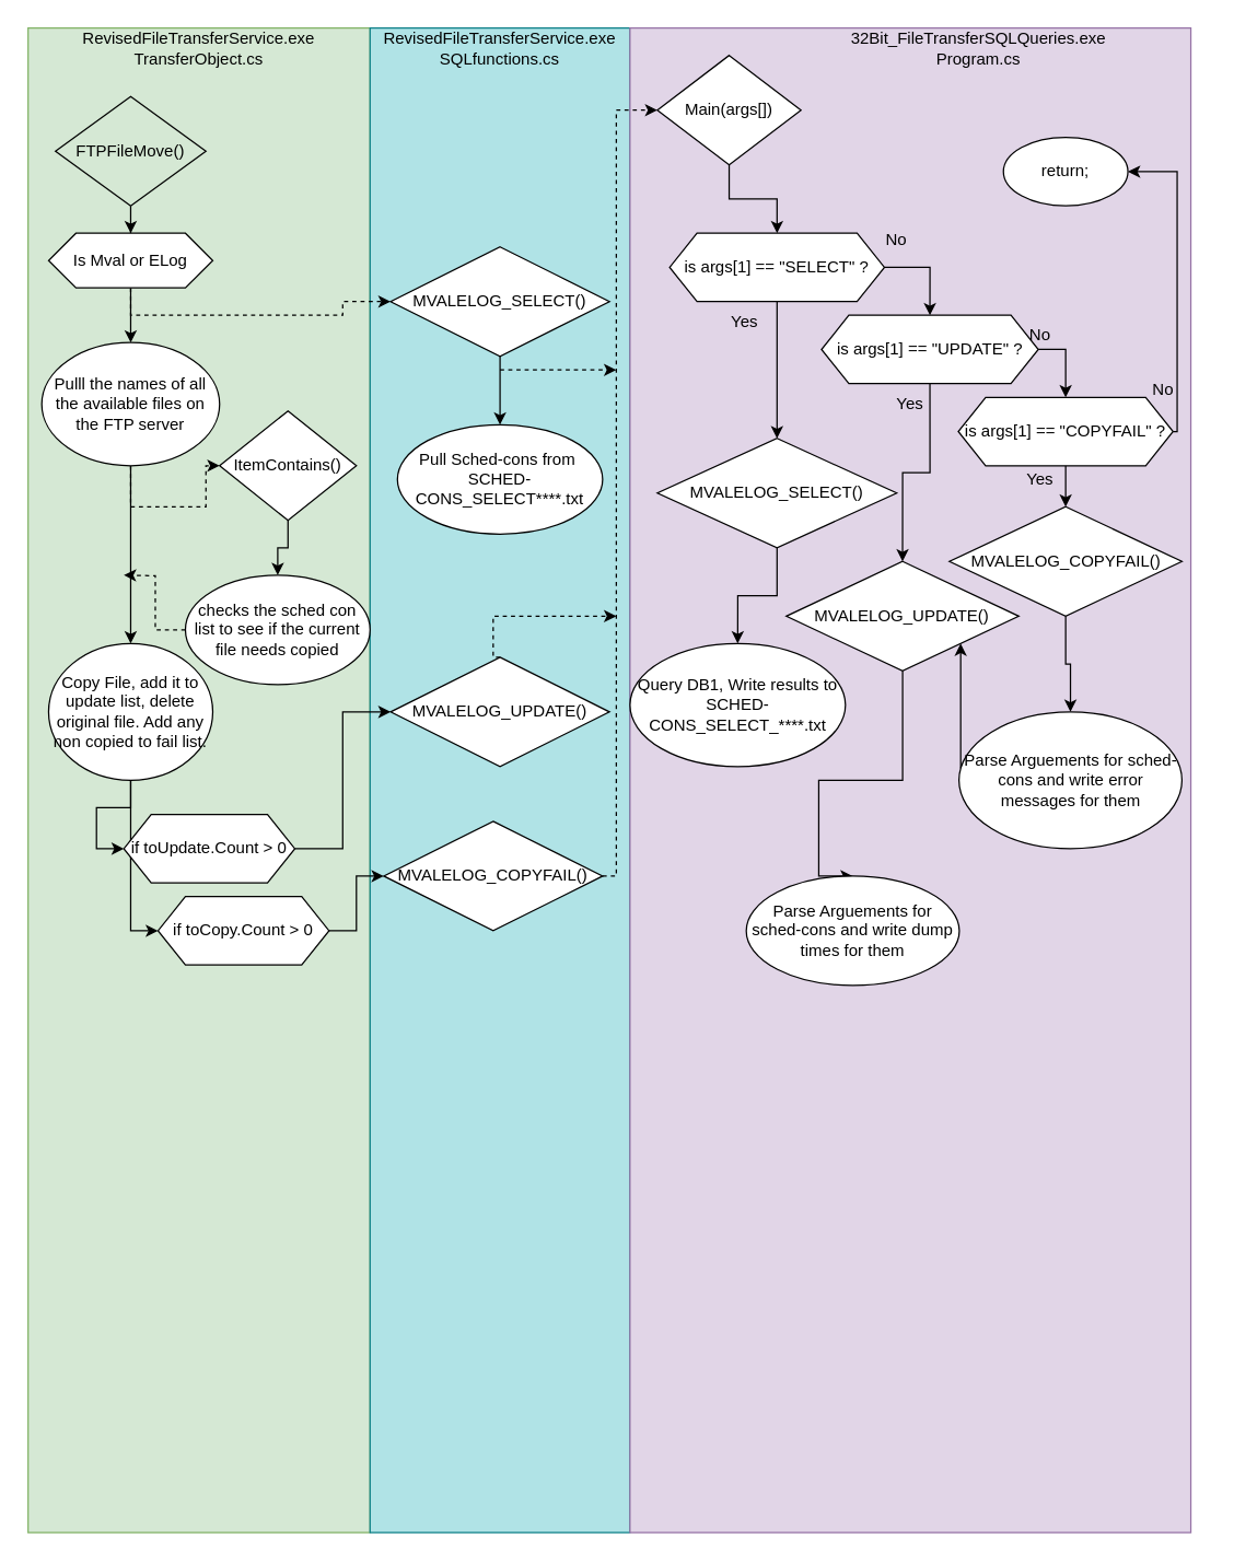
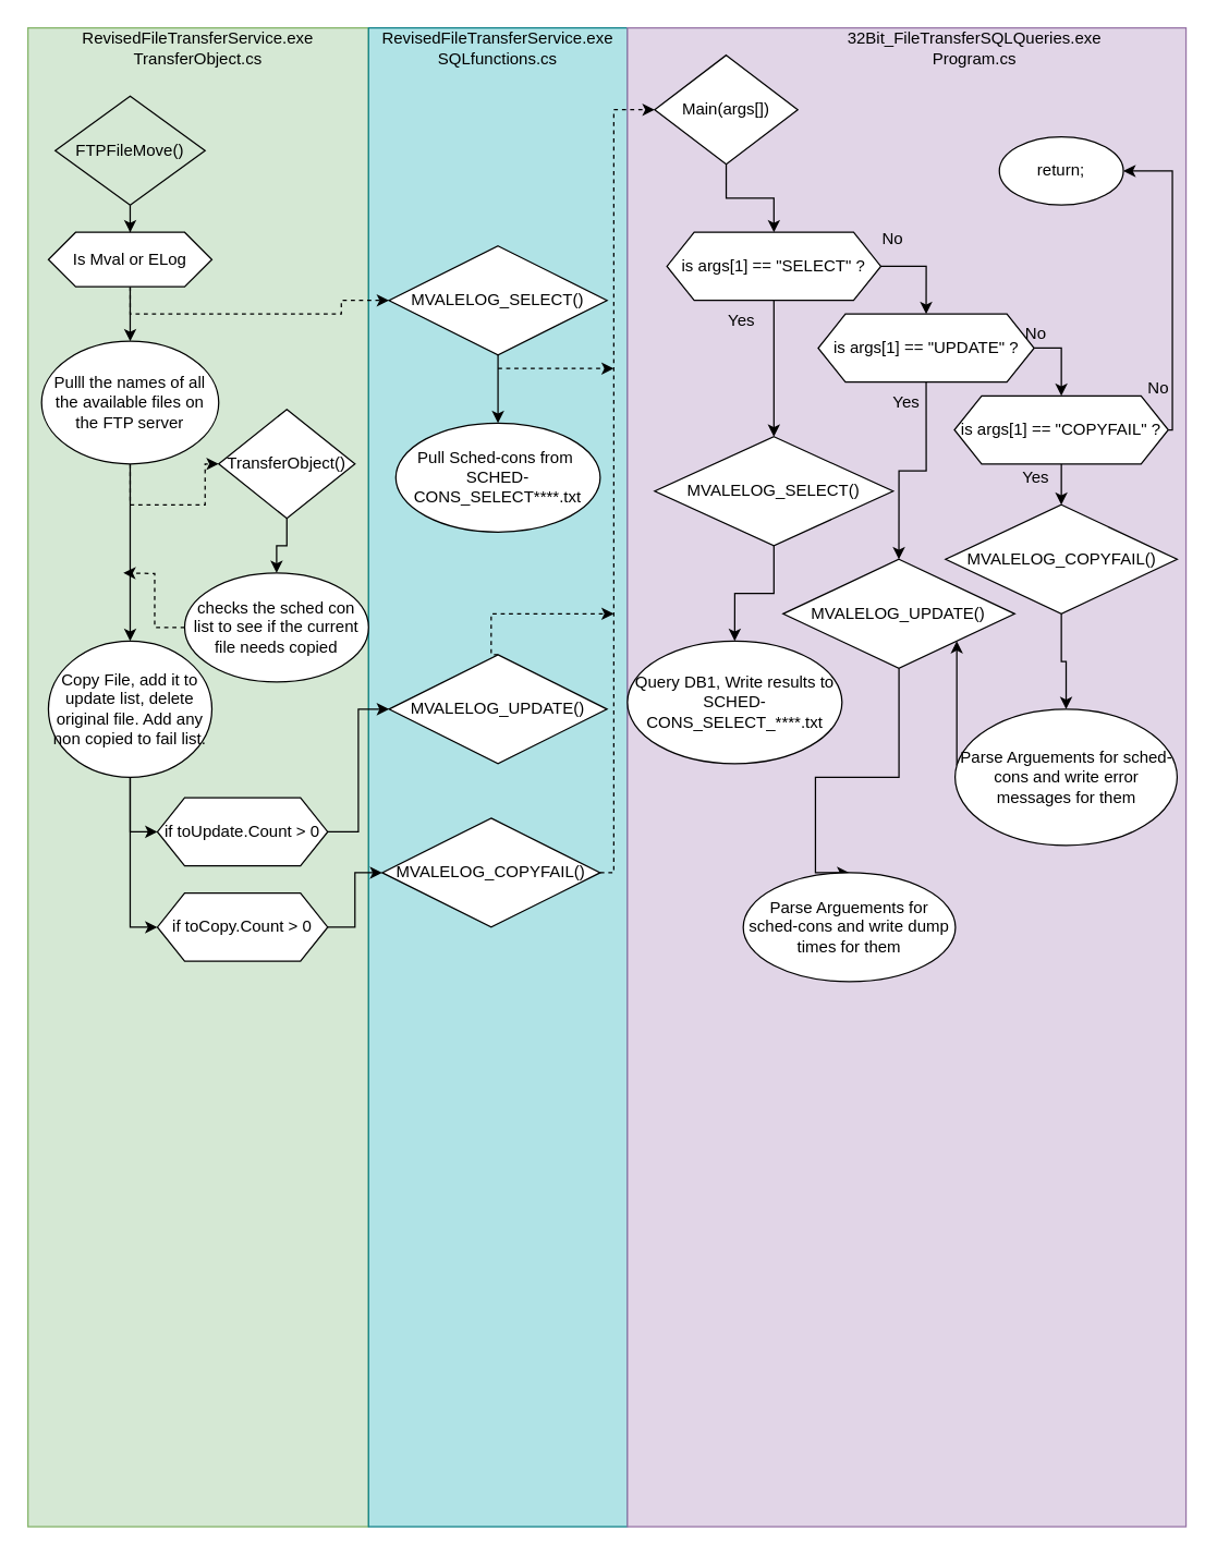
  <mxCell id="0" />
  <mxCell id="1" parent="0" />
  <mxCell id="2" value="" style="rounded=0;whiteSpace=wrap;html=1;fillColor=#d5e8d4;strokeColor=#82b366;" parent="1" vertex="1"><mxGeometry width="250" height="1100" as="geometry" x="20" y="20" /></mxCell>
  <mxCell id="3" value="" style="rounded=0;whiteSpace=wrap;html=1;fillColor=#b0e3e6;strokeColor=#0e8088;" parent="1" vertex="1"><mxGeometry x="270" width="190" height="1100" as="geometry" y="20" /></mxCell>
  <mxCell id="4" value="" style="rounded=0;whiteSpace=wrap;html=1;fillColor=#e1d5e7;strokeColor=#9673a6;" parent="1" vertex="1"><mxGeometry x="460" width="410" height="1100" as="geometry" y="20" /></mxCell>
  <mxCell id="5" value="RevisedFileTransferService.exe&lt;br&gt;TransferObject.cs" style="text;html=1;strokeColor=none;fillColor=none;align=center;verticalAlign=middle;whiteSpace=wrap;rounded=0;" parent="1" vertex="1"><mxGeometry x="115" width="60" height="30" as="geometry" y="20" /></mxCell>
  <mxCell id="6" value="RevisedFileTransferService.exe&lt;br&gt;SQLfunctions.cs" style="text;html=1;strokeColor=none;fillColor=none;align=center;verticalAlign=middle;whiteSpace=wrap;rounded=0;" parent="1" vertex="1"><mxGeometry x="335" width="60" height="30" as="geometry" y="20" /></mxCell>
  <mxCell id="7" value="32Bit_FileTransferSQLQueries.exe&lt;br&gt;Program.cs" style="text;html=1;strokeColor=none;fillColor=none;align=center;verticalAlign=middle;whiteSpace=wrap;rounded=0;" parent="1" vertex="1"><mxGeometry x="685" width="60" height="30" as="geometry" y="20" /></mxCell>
  <mxCell id="8" style="edgeStyle=orthogonalEdgeStyle;rounded=0;orthogonalLoop=1;jettySize=auto;html=1;entryX=0.5;entryY=0;entryDx=0;entryDy=0;" parent="1" source="9" target="12" edge="1"><mxGeometry relative="1" as="geometry" /></mxCell>
  <mxCell id="9" value="FTPFileMove()" style="rhombus;whiteSpace=wrap;html=1;fillColor=#d5e8d4;" parent="1" vertex="1"><mxGeometry x="40" y="70" width="110" height="80" as="geometry" /></mxCell>
  <mxCell id="10" style="edgeStyle=orthogonalEdgeStyle;rounded=0;orthogonalLoop=1;jettySize=auto;html=1;entryX=0;entryY=0.5;entryDx=0;entryDy=0;dashed=1;" parent="1" source="12" target="15" edge="1"><mxGeometry relative="1" as="geometry"><Array as="points"><mxPoint x="95" y="230" /><mxPoint x="250" y="230" /><mxPoint x="250" y="220" /></Array></mxGeometry></mxCell>
  <mxCell id="11" style="edgeStyle=orthogonalEdgeStyle;rounded=0;orthogonalLoop=1;jettySize=auto;html=1;entryX=0.5;entryY=0;entryDx=0;entryDy=0;" parent="1" source="12" target="51" edge="1"><mxGeometry relative="1" as="geometry" /></mxCell>
  <mxCell id="12" value="Is Mval or ELog" style="shape=hexagon;perimeter=hexagonPerimeter2;whiteSpace=wrap;html=1;fixedSize=1;" parent="1" vertex="1"><mxGeometry x="35" y="170" width="120" height="40" as="geometry" /></mxCell>
  <mxCell id="13" style="edgeStyle=orthogonalEdgeStyle;rounded=0;orthogonalLoop=1;jettySize=auto;html=1;entryX=0.5;entryY=0;entryDx=0;entryDy=0;" parent="1" source="15" target="37" edge="1"><mxGeometry relative="1" as="geometry" /></mxCell>
  <mxCell id="14" style="edgeStyle=orthogonalEdgeStyle;rounded=0;orthogonalLoop=1;jettySize=auto;html=1;dashed=1;" parent="1" edge="1"><mxGeometry relative="1" as="geometry"><mxPoint x="450" y="270" as="targetPoint" /><mxPoint x="365" y="270" as="sourcePoint" /></mxGeometry></mxCell>
  <mxCell id="15" value="MVALELOG_SELECT()" style="rhombus;whiteSpace=wrap;html=1;" parent="1" vertex="1"><mxGeometry x="285" y="180" width="160" height="80" as="geometry" /></mxCell>
  <mxCell id="16" style="edgeStyle=elbowEdgeStyle;rounded=0;orthogonalLoop=1;jettySize=auto;html=1;entryX=0.5;entryY=0;entryDx=0;entryDy=0;elbow=vertical;" parent="1" source="17" target="20" edge="1"><mxGeometry relative="1" as="geometry" /></mxCell>
  <mxCell id="17" value="Main(args[])" style="rhombus;whiteSpace=wrap;html=1;" parent="1" vertex="1"><mxGeometry x="480" y="40" width="105" height="80" as="geometry" /></mxCell>
  <mxCell id="18" style="edgeStyle=orthogonalEdgeStyle;rounded=0;orthogonalLoop=1;jettySize=auto;html=1;exitX=0.5;exitY=1;exitDx=0;exitDy=0;entryX=0.5;entryY=0;entryDx=0;entryDy=0;" parent="1" source="20" target="28" edge="1"><mxGeometry relative="1" as="geometry" /></mxCell>
  <mxCell id="19" style="edgeStyle=orthogonalEdgeStyle;rounded=0;orthogonalLoop=1;jettySize=auto;html=1;entryX=0.5;entryY=0;entryDx=0;entryDy=0;" parent="1" source="20" target="23" edge="1"><mxGeometry relative="1" as="geometry"><Array as="points"><mxPoint x="679" y="195" /></Array></mxGeometry></mxCell>
  <mxCell id="20" value="is args[1] == &quot;SELECT&quot; ?" style="shape=hexagon;perimeter=hexagonPerimeter2;whiteSpace=wrap;html=1;fixedSize=1;" parent="1" vertex="1"><mxGeometry x="489" y="170" width="157" height="50" as="geometry" /></mxCell>
  <mxCell id="21" style="edgeStyle=orthogonalEdgeStyle;rounded=0;orthogonalLoop=1;jettySize=auto;html=1;exitX=0.5;exitY=1;exitDx=0;exitDy=0;entryX=0.5;entryY=0;entryDx=0;entryDy=0;" parent="1" source="23" target="30" edge="1"><mxGeometry relative="1" as="geometry" /></mxCell>
  <mxCell id="22" style="edgeStyle=orthogonalEdgeStyle;rounded=0;orthogonalLoop=1;jettySize=auto;html=1;entryX=0.5;entryY=0;entryDx=0;entryDy=0;" parent="1" source="23" target="26" edge="1"><mxGeometry relative="1" as="geometry"><Array as="points"><mxPoint x="779" y="255" /></Array></mxGeometry></mxCell>
  <mxCell id="23" value="is args[1] == &quot;UPDATE&quot; ?" style="shape=hexagon;perimeter=hexagonPerimeter2;whiteSpace=wrap;html=1;fixedSize=1;" parent="1" vertex="1"><mxGeometry x="600" y="230" width="158.5" height="50" as="geometry" /></mxCell>
  <mxCell id="24" style="edgeStyle=orthogonalEdgeStyle;rounded=0;orthogonalLoop=1;jettySize=auto;html=1;entryX=0.5;entryY=0;entryDx=0;entryDy=0;" parent="1" source="26" target="32" edge="1"><mxGeometry relative="1" as="geometry" /></mxCell>
  <mxCell id="25" style="edgeStyle=orthogonalEdgeStyle;rounded=0;orthogonalLoop=1;jettySize=auto;html=1;entryX=1;entryY=0.5;entryDx=0;entryDy=0;" parent="1" source="26" target="44" edge="1"><mxGeometry relative="1" as="geometry"><Array as="points"><mxPoint x="860" y="315" /><mxPoint x="860" y="125" /></Array></mxGeometry></mxCell>
  <mxCell id="26" value="is args[1] == &quot;COPYFAIL&quot; ?" style="shape=hexagon;perimeter=hexagonPerimeter2;whiteSpace=wrap;html=1;fixedSize=1;" parent="1" vertex="1"><mxGeometry x="700" y="290" width="157" height="50" as="geometry" /></mxCell>
  <mxCell id="27" style="edgeStyle=orthogonalEdgeStyle;rounded=0;orthogonalLoop=1;jettySize=auto;html=1;entryX=0.5;entryY=0;entryDx=0;entryDy=0;" parent="1" source="28" target="33" edge="1"><mxGeometry relative="1" as="geometry" /></mxCell>
  <mxCell id="28" value="MVALELOG_SELECT()" style="rhombus;whiteSpace=wrap;html=1;" parent="1" vertex="1"><mxGeometry x="480" y="320" width="175" height="80" as="geometry" /></mxCell>
  <mxCell id="29" style="edgeStyle=orthogonalEdgeStyle;rounded=0;orthogonalLoop=1;jettySize=auto;html=1;entryX=0.5;entryY=0;entryDx=0;entryDy=0;" parent="1" source="30" target="34" edge="1"><mxGeometry relative="1" as="geometry"><Array as="points"><mxPoint x="659" y="570" /><mxPoint x="598" y="570" /></Array></mxGeometry></mxCell>
  <mxCell id="30" value="MVALELOG_UPDATE()" style="rhombus;whiteSpace=wrap;html=1;" parent="1" vertex="1"><mxGeometry x="574.25" y="410" width="170" height="80" as="geometry" /></mxCell>
  <mxCell id="31" style="edgeStyle=orthogonalEdgeStyle;rounded=0;orthogonalLoop=1;jettySize=auto;html=1;entryX=0.5;entryY=0;entryDx=0;entryDy=0;" parent="1" source="32" target="36" edge="1"><mxGeometry relative="1" as="geometry" /></mxCell>
  <mxCell id="32" value="MVALELOG_COPYFAIL()" style="rhombus;whiteSpace=wrap;html=1;" parent="1" vertex="1"><mxGeometry x="693.5" y="370" width="170" height="80" as="geometry" /></mxCell>
  <mxCell id="33" value="Query DB1, Write results to SCHED-CONS_SELECT_****.txt" style="ellipse;whiteSpace=wrap;html=1;" parent="1" vertex="1"><mxGeometry x="460" y="470" width="157.5" height="90" as="geometry" /></mxCell>
  <mxCell id="34" value="Parse Arguements for sched-cons and write dump times for them" style="ellipse;whiteSpace=wrap;html=1;" parent="1" vertex="1"><mxGeometry x="545" y="640" width="155.75" height="80" as="geometry" /></mxCell>
  <mxCell id="35" style="edgeStyle=orthogonalEdgeStyle;rounded=0;orthogonalLoop=1;jettySize=auto;html=1;entryX=1;entryY=1;entryDx=0;entryDy=0;" parent="1" source="36" target="30" edge="1"><mxGeometry relative="1" as="geometry"><Array as="points"><mxPoint x="702" y="620" /></Array></mxGeometry></mxCell>
  <mxCell id="36" value="Parse Arguements for sched-cons and write error messages for them" style="ellipse;whiteSpace=wrap;html=1;" parent="1" vertex="1"><mxGeometry x="700.5" y="520" width="163" height="100" as="geometry" /></mxCell>
  <mxCell id="37" value="Pull Sched-cons from&amp;nbsp;&lt;br&gt;SCHED-CONS_SELECT****.txt" style="ellipse;whiteSpace=wrap;html=1;" parent="1" vertex="1"><mxGeometry x="290" y="310" width="150" height="80" as="geometry" /></mxCell>
  <mxCell id="38" value="Yes" style="text;html=1;strokeColor=none;fillColor=none;align=center;verticalAlign=middle;whiteSpace=wrap;rounded=0;" parent="1" vertex="1"><mxGeometry x="514" y="220" width="60" height="30" as="geometry" /></mxCell>
  <mxCell id="39" value="Yes" style="text;html=1;strokeColor=none;fillColor=none;align=center;verticalAlign=middle;whiteSpace=wrap;rounded=0;" parent="1" vertex="1"><mxGeometry x="730" y="335" width="60" height="30" as="geometry" /></mxCell>
  <mxCell id="40" value="Yes" style="text;html=1;strokeColor=none;fillColor=none;align=center;verticalAlign=middle;whiteSpace=wrap;rounded=0;" parent="1" vertex="1"><mxGeometry x="635" y="280" width="60" height="30" as="geometry" /></mxCell>
  <mxCell id="41" value="No" style="text;html=1;strokeColor=none;fillColor=none;align=center;verticalAlign=middle;whiteSpace=wrap;rounded=0;" parent="1" vertex="1"><mxGeometry x="820" y="270" width="60" height="30" as="geometry" /></mxCell>
  <mxCell id="42" value="No" style="text;html=1;strokeColor=none;fillColor=none;align=center;verticalAlign=middle;whiteSpace=wrap;rounded=0;" parent="1" vertex="1"><mxGeometry x="730" y="230" width="60" height="30" as="geometry" /></mxCell>
  <mxCell id="43" value="No" style="text;html=1;strokeColor=none;fillColor=none;align=center;verticalAlign=middle;whiteSpace=wrap;rounded=0;" parent="1" vertex="1"><mxGeometry x="625" y="160" width="60" height="30" as="geometry" /></mxCell>
  <mxCell id="44" value="return;" style="ellipse;whiteSpace=wrap;html=1;" parent="1" vertex="1"><mxGeometry x="733" y="100" width="91" height="50" as="geometry" /></mxCell>
  <mxCell id="45" style="edgeStyle=orthogonalEdgeStyle;rounded=0;orthogonalLoop=1;jettySize=auto;html=1;dashed=1;exitX=1;exitY=0.5;exitDx=0;exitDy=0;entryX=0;entryY=0.5;entryDx=0;entryDy=0;" parent="1" source="48" target="17" edge="1"><mxGeometry relative="1" as="geometry"><mxPoint x="450" y="280" as="targetPoint" /><Array as="points"><mxPoint x="450" y="640" /><mxPoint x="450" y="80" /></Array></mxGeometry></mxCell>
  <mxCell id="46" style="edgeStyle=orthogonalEdgeStyle;rounded=0;orthogonalLoop=1;jettySize=auto;html=1;dashed=1;exitX=0.5;exitY=0;exitDx=0;exitDy=0;" parent="1" source="47" edge="1"><mxGeometry relative="1" as="geometry"><mxPoint x="450" y="450" as="targetPoint" /><Array as="points"><mxPoint x="360" y="450" /></Array></mxGeometry></mxCell>
  <mxCell id="47" value="MVALELOG_UPDATE()" style="rhombus;whiteSpace=wrap;html=1;" parent="1" vertex="1"><mxGeometry x="285" y="480" width="160" height="80" as="geometry" /></mxCell>
  <mxCell id="48" value="MVALELOG_COPYFAIL()" style="rhombus;whiteSpace=wrap;html=1;" parent="1" vertex="1"><mxGeometry x="280" y="600" width="160" height="80" as="geometry" /></mxCell>
  <mxCell id="49" style="edgeStyle=orthogonalEdgeStyle;rounded=0;orthogonalLoop=1;jettySize=auto;html=1;entryX=0;entryY=0.5;entryDx=0;entryDy=0;dashed=1;" parent="1" source="51" target="53" edge="1"><mxGeometry relative="1" as="geometry"><Array as="points"><mxPoint x="95" y="370" /><mxPoint x="150" y="370" /><mxPoint x="150" y="340" /></Array></mxGeometry></mxCell>
  <mxCell id="50" style="edgeStyle=orthogonalEdgeStyle;rounded=0;orthogonalLoop=1;jettySize=auto;html=1;entryX=0.5;entryY=0;entryDx=0;entryDy=0;" parent="1" source="51" target="56" edge="1"><mxGeometry relative="1" as="geometry" /></mxCell>
  <mxCell id="51" value="Pulll the names of all the available files on the FTP server" style="ellipse;whiteSpace=wrap;html=1;" parent="1" vertex="1"><mxGeometry x="30" y="250" width="130" height="90" as="geometry" /></mxCell>
  <mxCell id="52" style="edgeStyle=orthogonalEdgeStyle;rounded=0;orthogonalLoop=1;jettySize=auto;html=1;entryX=0.5;entryY=0;entryDx=0;entryDy=0;" parent="1" source="53" target="58" edge="1"><mxGeometry relative="1" as="geometry" /></mxCell>
- <mxCell id="53" value="ItemContains()" style="rhombus;whiteSpace=wrap;html=1;" parent="1" vertex="1"><mxGeometry x="160" y="300" width="100" height="80" as="geometry" /></mxCell>
+ <mxCell id="53" value="TransferObject()" style="rhombus;whiteSpace=wrap;html=1;" parent="1" vertex="1"><mxGeometry x="160" y="300" width="100" height="80" as="geometry" /></mxCell>
  <mxCell id="54" style="edgeStyle=orthogonalEdgeStyle;rounded=0;orthogonalLoop=1;jettySize=auto;html=1;entryX=0;entryY=0.5;entryDx=0;entryDy=0;" parent="1" source="56" target="60" edge="1"><mxGeometry relative="1" as="geometry" /></mxCell>
  <mxCell id="55" style="edgeStyle=orthogonalEdgeStyle;rounded=0;orthogonalLoop=1;jettySize=auto;html=1;entryX=0;entryY=0.5;entryDx=0;entryDy=0;" parent="1" source="56" target="62" edge="1"><mxGeometry relative="1" as="geometry" /></mxCell>
  <mxCell id="56" value="Copy File, add it to update list, delete original file. Add any non copied to fail list." style="ellipse;whiteSpace=wrap;html=1;" parent="1" vertex="1"><mxGeometry x="35" y="470" width="120" height="100" as="geometry" /></mxCell>
  <mxCell id="57" style="edgeStyle=orthogonalEdgeStyle;rounded=0;orthogonalLoop=1;jettySize=auto;html=1;dashed=1;" parent="1" source="58" edge="1"><mxGeometry relative="1" as="geometry"><mxPoint x="90" y="420" as="targetPoint" /></mxGeometry></mxCell>
  <mxCell id="58" value="checks the sched con list to see if the current file needs copied" style="ellipse;whiteSpace=wrap;html=1;" parent="1" vertex="1"><mxGeometry x="135" y="420" width="135" height="80" as="geometry" /></mxCell>
  <mxCell id="59" style="edgeStyle=orthogonalEdgeStyle;rounded=0;orthogonalLoop=1;jettySize=auto;html=1;entryX=0;entryY=0.5;entryDx=0;entryDy=0;" parent="1" source="60" target="47" edge="1"><mxGeometry relative="1" as="geometry" /></mxCell>
- <mxCell id="60" value="if toUpdate.Count &amp;gt; 0" style="shape=hexagon;perimeter=hexagonPerimeter2;whiteSpace=wrap;html=1;fixedSize=1;" parent="1" vertex="1"><mxGeometry x="90" y="595" width="125" height="50" as="geometry" /></mxCell>
+ <mxCell id="60" value="if toUpdate.Count &amp;gt; 0" style="shape=hexagon;perimeter=hexagonPerimeter2;whiteSpace=wrap;html=1;fixedSize=1;" parent="1" vertex="1"><mxGeometry x="115" y="585" width="125" height="50" as="geometry" /></mxCell>
  <mxCell id="61" style="edgeStyle=orthogonalEdgeStyle;rounded=0;orthogonalLoop=1;jettySize=auto;html=1;entryX=0;entryY=0.5;entryDx=0;entryDy=0;" parent="1" source="62" target="48" edge="1"><mxGeometry relative="1" as="geometry" /></mxCell>
  <mxCell id="62" value="if toCopy.Count &amp;gt; 0" style="shape=hexagon;perimeter=hexagonPerimeter2;whiteSpace=wrap;html=1;fixedSize=1;" parent="1" vertex="1"><mxGeometry x="115" y="655" width="125" height="50" as="geometry" /></mxCell>
